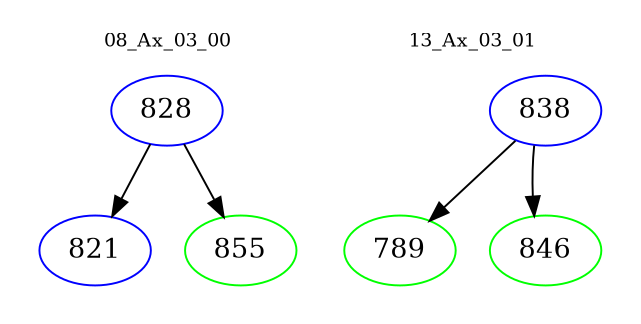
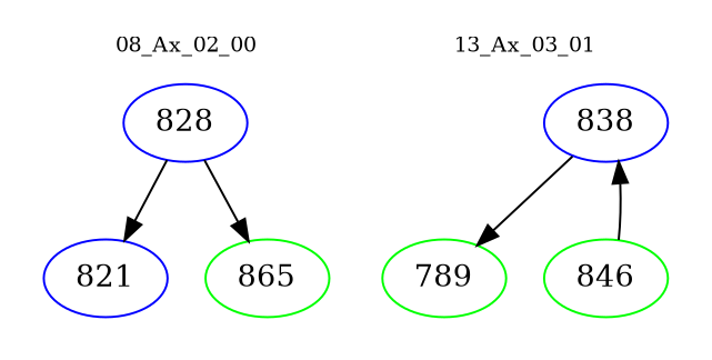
  digraph {
    node [color=blue]
    edge [color=black]
    n1 [label=828]
    n2 [label=821]
-   n3 [color=green label=855]
+   n3 [color=green label=865]
    n4 [label=838]
    n5 [color=green label=789]
    n6 [color=green label=846]
    subgraph cluster_1 {
      color=white
      fontsize=10
-     label="08_Ax_03_00"
+     label="08_Ax_02_00"
      n1
      n2
      n3
    }
    subgraph cluster_2 {
      color=white
      fontsize=10
      label="13_Ax_03_01"
      n4
      n5
      n6
    }
    n1 -> n2
    n1 -> n3
    n4 -> n5
-   n4 -> n6
+   n6 -> n4
  }
